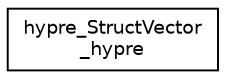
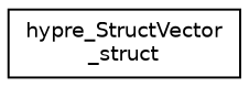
  digraph {
    rankdir=LR
-   n1 [color=black fillcolor=white fontname=Helvetica fontsize=10 height=0.2 label="hypre_StructVector\l_hypre" shape=record style=filled width=0.4]
+   n1 [color=black fillcolor=white fontname=Helvetica fontsize=10 height=0.2 label="hypre_StructVector\l_struct" shape=record style=filled width=0.4]
  }
